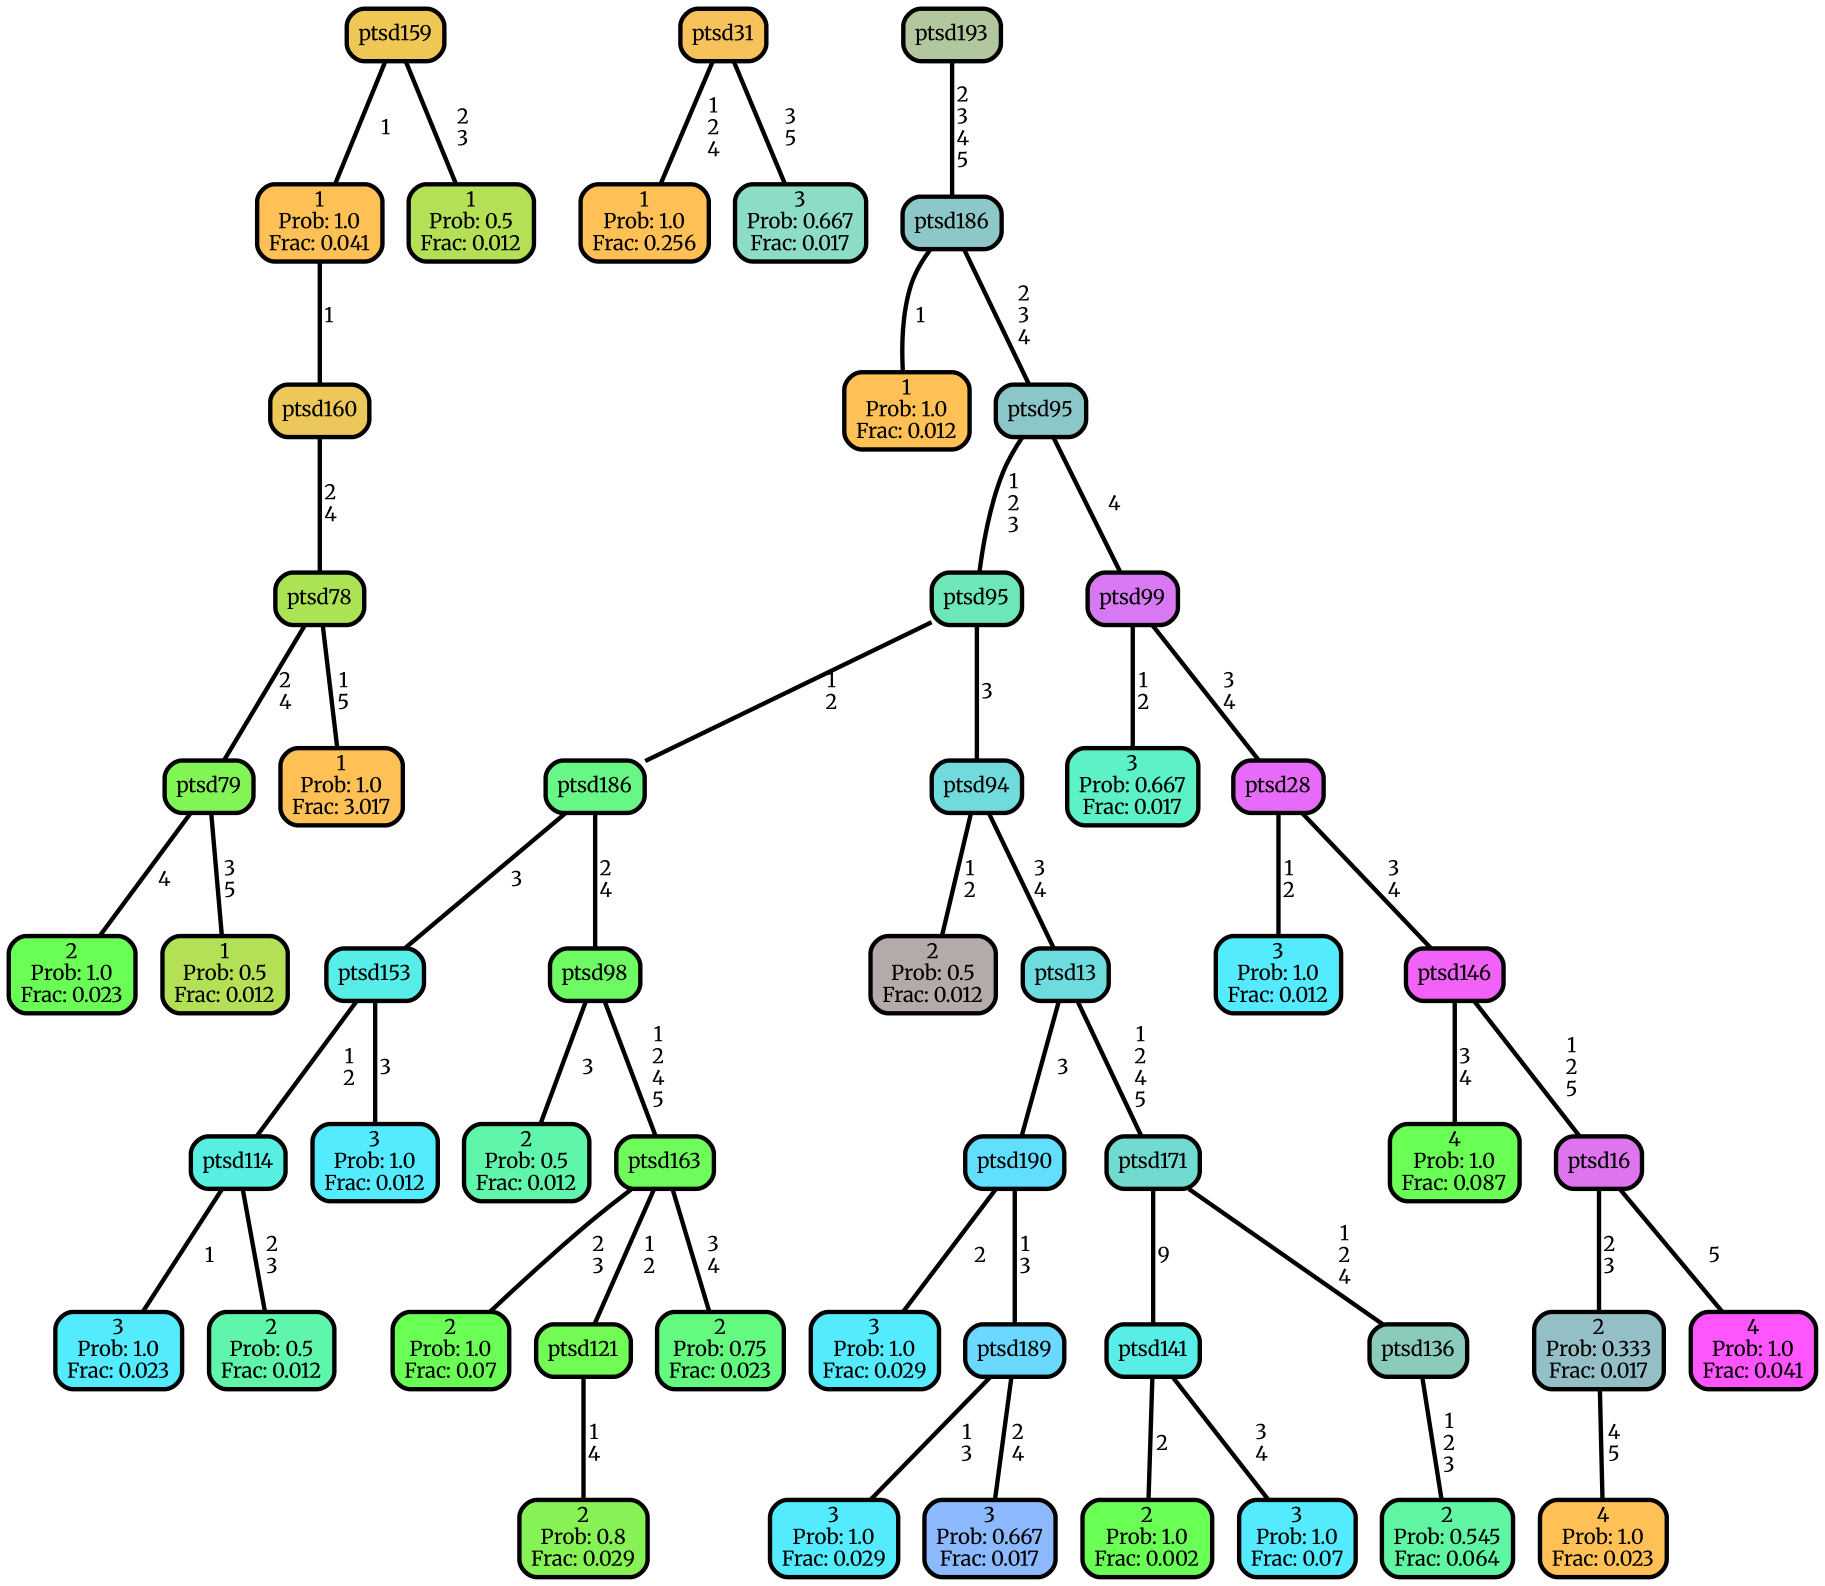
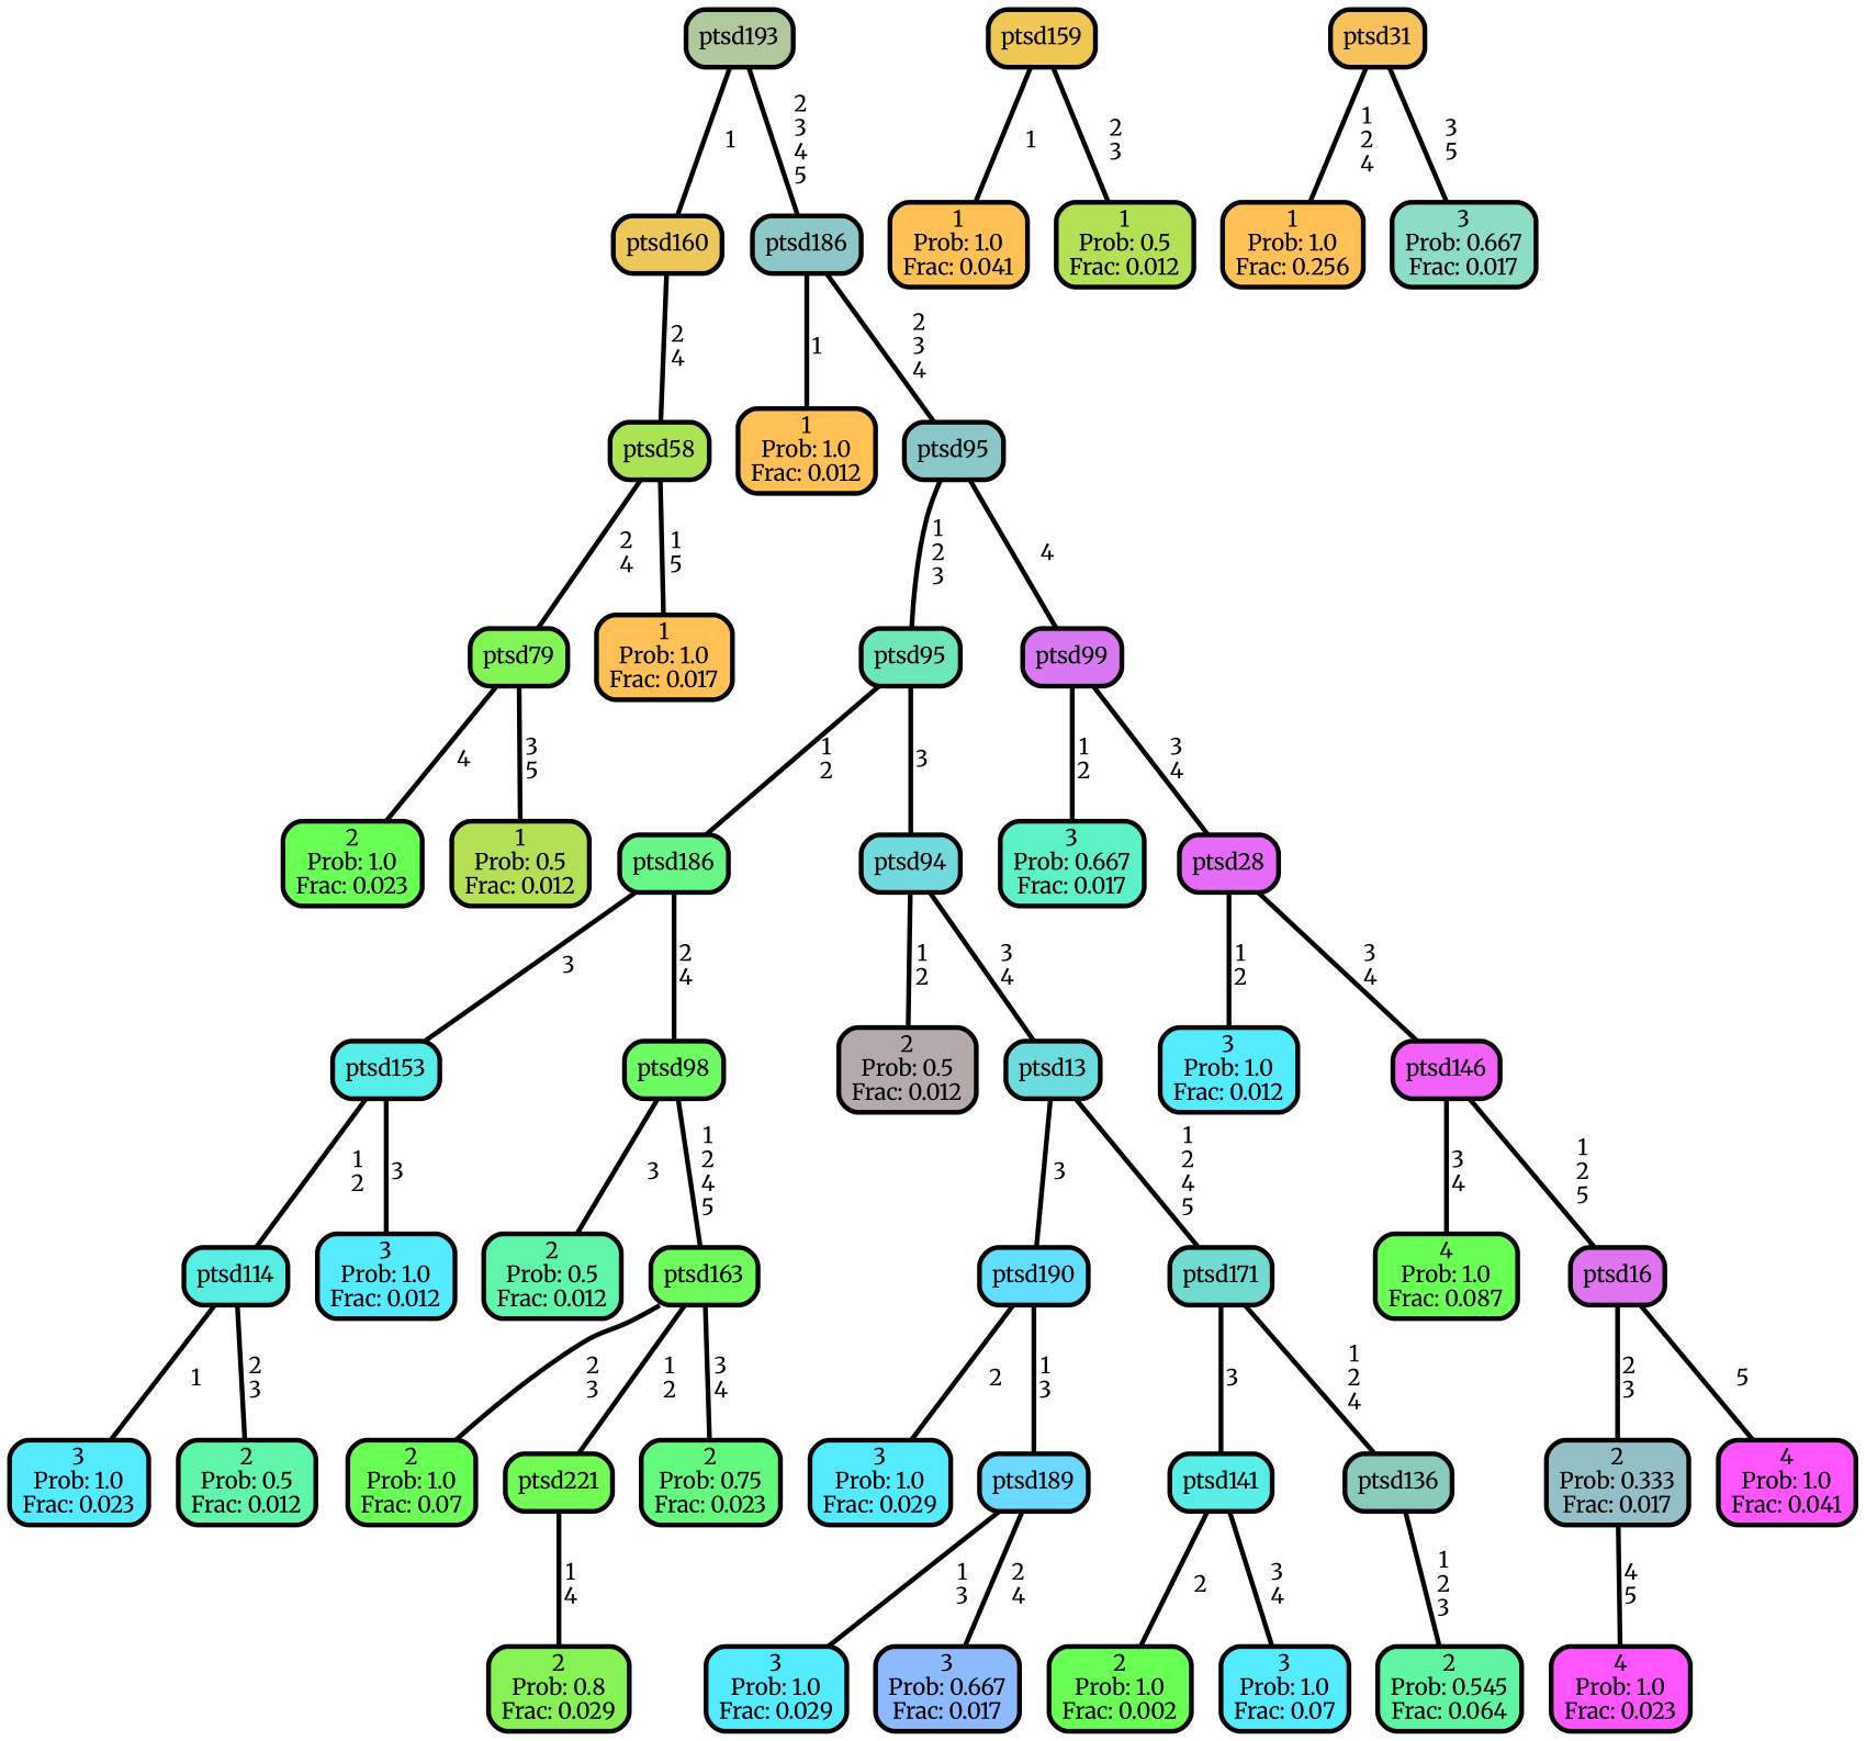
  graph {
    fontname=Merriweather
    ranksep="0 equally"
    splines=straight
    node [color=black fillcolor="#55ebff" fontcolor=black fontname=Merriweather penwidth=3 shape=box style="filled, rounded"]
    edge [color=black fontname=Merriweather penwidth=3]
    n1 [fillcolor="#6aff55" label="2\nProb: 1.0\nFrac: 0.023"]
    n2 [fillcolor="#82f455" label=ptsd79]
    n3 [fillcolor="#b4e055" label="1\nProb: 0.5\nFrac: 0.012"]
-   n4 [fillcolor="#ace355" label=ptsd78]
-   n5 [fillcolor="#ffc155" label="1\nProb: 1.0\nFrac: 3.017"]
+   n4 [fillcolor="#ace355" label=ptsd58]
+   n5 [fillcolor="#ffc155" label="1\nProb: 1.0\nFrac: 0.017"]
    n6 [fillcolor="#ecc85a" label=ptsd160]
    n7 [fillcolor="#ffc155" label="1\nProb: 1.0\nFrac: 0.041"]
    n8 [fillcolor="#eec755" label=ptsd159]
    n9 [fillcolor="#b4e055" label="1\nProb: 0.5\nFrac: 0.012"]
    n10 [fillcolor="#f7c25c" label=ptsd31]
    n11 [fillcolor="#ffc155" label="1\nProb: 1.0\nFrac: 0.256"]
    n12 [fillcolor="#8dddc6" label="3\nProb: 0.667\nFrac: 0.017"]
    n13 [fillcolor="#b1c79e" label=ptsd193]
    n14 [fillcolor="#8ec7c7" label=ptsd186]
    n15 [fillcolor="#ffc155" label="1\nProb: 1.0\nFrac: 0.012"]
    n16 [fillcolor="#8bc7c9" label=ptsd95]
    n17 [fillcolor="#6de6b8" label=ptsd95]
    n18 [fillcolor="#d879f3" label=ptsd99]
    n19 [label="3\nProb: 1.0\nFrac: 0.023"]
    n20 [fillcolor="#58eee2" label=ptsd114]
    n21 [fillcolor="#5ff5aa" label="2\nProb: 0.5\nFrac: 0.012"]
    n22 [fillcolor="#57ede9" label=ptsd153]
    n23 [label="3\nProb: 1.0\nFrac: 0.012"]
    n24 [fillcolor="#68f786" label=ptsd186]
    n25 [fillcolor="#6efa63" label=ptsd98]
    n26 [fillcolor="#5ff5aa" label="2\nProb: 0.5\nFrac: 0.012"]
    n27 [fillcolor="#70fb5d" label=ptsd163]
    n28 [fillcolor="#6aff55" label="2\nProb: 1.0\nFrac: 0.07"]
-   n29 [fillcolor="#72fb55" label=ptsd121]
+   n29 [fillcolor="#72fb55" label=ptsd221]
    n30 [fillcolor="#64fa7f" label="2\nProb: 0.75\nFrac: 0.023"]
    n31 [fillcolor="#87f255" label="2\nProb: 0.8\nFrac: 0.029"]
    n32 [fillcolor="#70dadc" label=ptsd94]
    n33 [fillcolor="#b4aaaa" label="2\nProb: 0.5\nFrac: 0.012"]
    n34 [fillcolor="#6ddcde" label=ptsd13]
    n35 [fillcolor="#62dfff" label=ptsd190]
    n36 [fillcolor="#72dbd0" label=ptsd171]
    n37 [label="3\nProb: 1.0\nFrac: 0.029"]
    n38 [fillcolor="#6ad8ff" label=ptsd189]
    n39 [label="3\nProb: 1.0\nFrac: 0.029"]
    n40 [fillcolor="#8db9ff" label="3\nProb: 0.667\nFrac: 0.017"]
    n41 [fillcolor="#58ede6" label=ptsd141]
    n42 [fillcolor="#8acbbb" label=ptsd136]
    n43 [fillcolor="#6aff55" label="2\nProb: 1.0\nFrac: 0.002"]
    n44 [label="3\nProb: 1.0\nFrac: 0.07"]
    n45 [fillcolor="#60f5a2" label="2\nProb: 0.545\nFrac: 0.064"]
-   n46 [fillcolor="#ffc155" label="4\nProb: 1.0\nFrac: 0.023"]
+   n46 [fillcolor="#ff55ff" label="4\nProb: 1.0\nFrac: 0.023"]
    n47 [fillcolor="#5cf1c6" label="3\nProb: 0.667\nFrac: 0.017"]
    n48 [fillcolor="#e66bf8" label=ptsd28]
    n49 [label="3\nProb: 1.0\nFrac: 0.012"]
    n50 [fillcolor="#f261f8" label=ptsd146]
    n51 [fillcolor="#6aff55" label="4\nProb: 1.0\nFrac: 0.087"]
    n52 [fillcolor="#df75ee" label=ptsd16]
    n53 [fillcolor="#94bfc6" label="2\nProb: 0.333\nFrac: 0.017"]
    n54 [fillcolor="#ff55ff" label="4\nProb: 1.0\nFrac: 0.041"]
    subgraph sub_1 {
      rank=same
    }
    n2 -- n1 [label=" 4"]
    n2 -- n3 [label=" 3\n 5"]
    n4 -- n2 [label=" 2\n 4"]
    n4 -- n5 [label=" 1\n 5"]
    n6 -- n4 [label=" 2\n 4"]
    n8 -- n7 [label=" 1"]
    n8 -- n9 [label=" 2\n 3"]
    n10 -- n11 [label=" 1\n 2\n 4"]
    n10 -- n12 [label=" 3\n 5"]
-   n7 -- n6 [label=" 1"]
+   n13 -- n6 [label=" 1"]
    n13 -- n14 [label=" 2\n 3\n 4\n 5"]
    n14 -- n15 [label=" 1"]
    n14 -- n16 [label=" 2\n 3\n 4"]
    n16 -- n17 [label=" 1\n 2\n 3"]
    n16 -- n18 [label=" 4"]
    n17 -- n24 [label=" 1\n 2"]
    n17 -- n32 [label=" 3"]
    n18 -- n47 [label=" 1\n 2"]
    n18 -- n48 [label=" 3\n 4"]
    n20 -- n19 [label=" 1"]
    n20 -- n21 [label=" 2\n 3"]
    n22 -- n20 [label=" 1\n 2"]
    n22 -- n23 [label=" 3"]
    n24 -- n22 [label=" 3"]
    n24 -- n25 [label=" 2\n 4"]
    n25 -- n26 [label=" 3"]
    n25 -- n27 [label=" 1\n 2\n 4\n 5"]
    n27 -- n28 [label=" 2\n 3"]
    n27 -- n29 [label=" 1\n 2"]
    n27 -- n30 [label=" 3\n 4"]
    n29 -- n31 [label=" 1\n 4"]
    n32 -- n33 [label=" 1\n 2"]
    n32 -- n34 [label=" 3\n 4"]
    n34 -- n35 [label=" 3"]
    n34 -- n36 [label=" 1\n 2\n 4\n 5"]
    n35 -- n37 [label=" 2"]
    n35 -- n38 [label=" 1\n 3"]
-   n36 -- n41 [label=" 9"]
+   n36 -- n41 [label=" 3"]
    n36 -- n42 [label=" 1\n 2\n 4"]
    n38 -- n39 [label=" 1\n 3"]
    n38 -- n40 [label=" 2\n 4"]
    n41 -- n43 [label=" 2"]
    n41 -- n44 [label=" 3\n 4"]
    n42 -- n45 [label=" 1\n 2\n 3"]
    n48 -- n49 [label=" 1\n 2"]
    n48 -- n50 [label=" 3\n 4"]
    n50 -- n51 [label=" 3\n 4"]
    n50 -- n52 [label=" 1\n 2\n 5"]
    n52 -- n53 [label=" 2\n 3"]
    n52 -- n54 [label=" 5"]
    n53 -- n46 [label=" 4\n 5"]
  }
